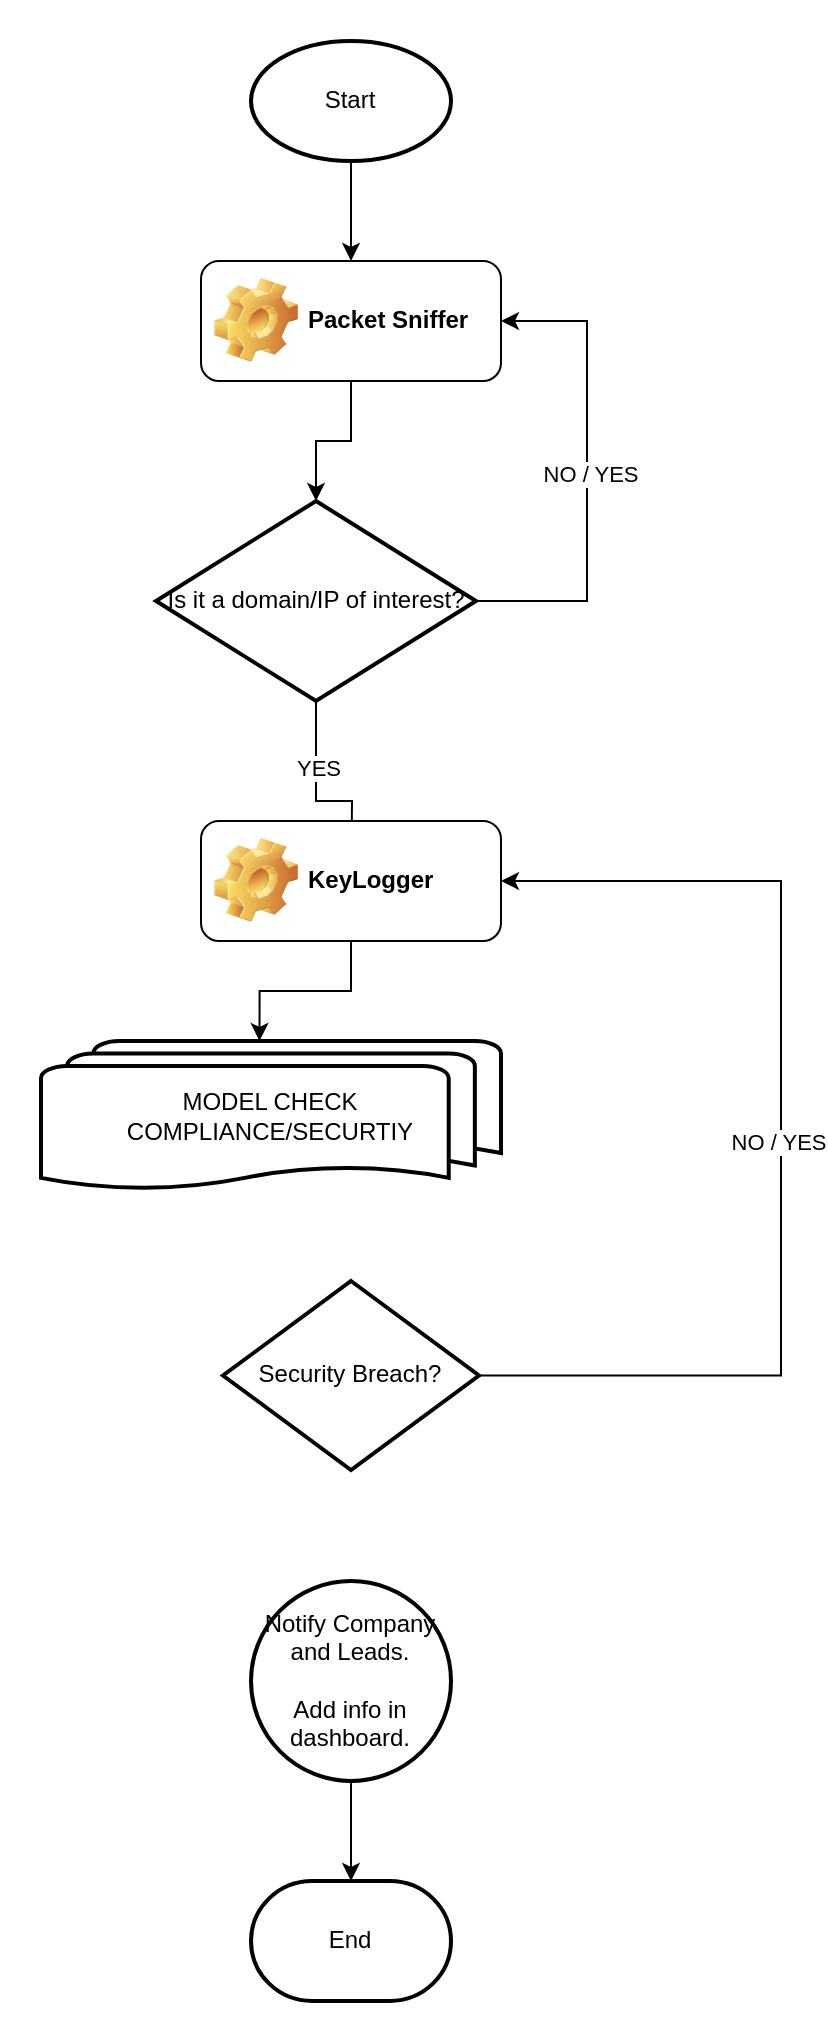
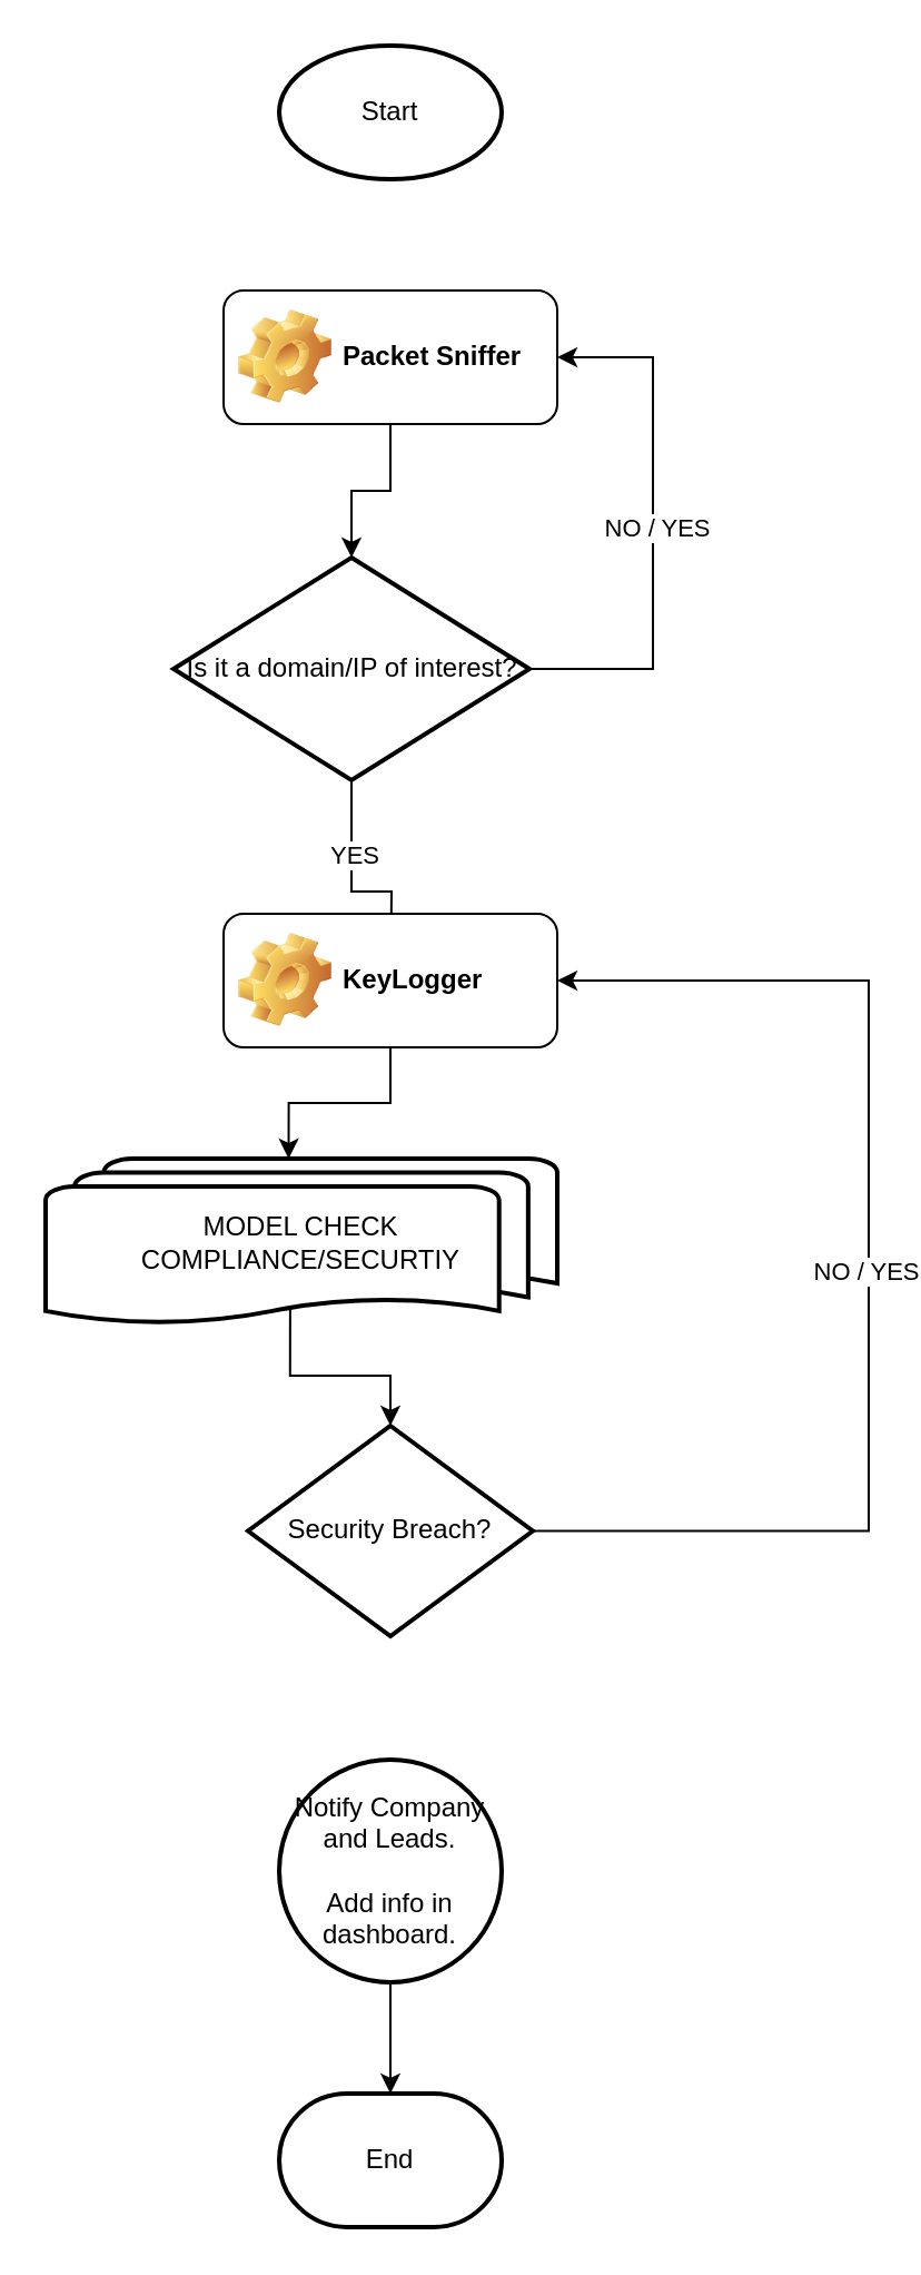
  <mxCell id="0" />
  <mxCell id="1" parent="0" />
  <mxCell id="2" style="edgeStyle=orthogonalEdgeStyle;rounded=0;orthogonalLoop=1;jettySize=auto;html=1;exitX=0.5;exitY=1;exitDx=0;exitDy=0;entryX=0.5;entryY=0;entryDx=0;entryDy=0;entryPerimeter=0;" edge="1" parent="1" source="3" target="8"><mxGeometry relative="1" as="geometry"><mxPoint x="175" y="240" as="targetPoint" /></mxGeometry></mxCell>
  <mxCell id="3" value="Packet Sniffer" style="label;whiteSpace=wrap;html=1;image=img/clipart/Gear_128x128.png" vertex="1" parent="1"><mxGeometry x="100" y="130" width="150" height="60" as="geometry" /></mxCell>
  <mxCell id="4" style="edgeStyle=orthogonalEdgeStyle;rounded=0;orthogonalLoop=1;jettySize=auto;html=1;" edge="1" parent="1" source="8"><mxGeometry relative="1" as="geometry"><mxPoint x="175" y="450" as="targetPoint" /></mxGeometry></mxCell>
  <mxCell id="5" value="YES" style="edgeLabel;html=1;align=center;verticalAlign=middle;resizable=0;points=[];" vertex="1" connectable="0" parent="4"><mxGeometry x="-0.104" y="2" relative="1" as="geometry"><mxPoint x="-2" y="-15" as="offset" /></mxGeometry></mxCell>
  <mxCell id="6" style="edgeStyle=orthogonalEdgeStyle;rounded=0;orthogonalLoop=1;jettySize=auto;html=1;exitX=1;exitY=0.5;exitDx=0;exitDy=0;exitPerimeter=0;entryX=1;entryY=0.5;entryDx=0;entryDy=0;" edge="1" parent="1" source="8" target="3"><mxGeometry relative="1" as="geometry"><mxPoint x="260" y="150" as="targetPoint" /><Array as="points"><mxPoint x="293" y="300" /><mxPoint x="293" y="160" /></Array></mxGeometry></mxCell>
  <mxCell id="7" value="NO / YES" style="edgeLabel;html=1;align=center;verticalAlign=middle;resizable=0;points=[];" vertex="1" connectable="0" parent="6"><mxGeometry x="0.007" y="-1" relative="1" as="geometry"><mxPoint y="1" as="offset" /></mxGeometry></mxCell>
  <mxCell id="8" value="Is it a domain/IP of interest?" style="strokeWidth=2;html=1;shape=mxgraph.flowchart.decision;whiteSpace=wrap;" vertex="1" parent="1"><mxGeometry x="77.5" y="250" width="160" height="100" as="geometry" /></mxCell>
  <mxCell id="9" value="KeyLogger" style="label;whiteSpace=wrap;html=1;image=img/clipart/Gear_128x128.png" vertex="1" parent="1"><mxGeometry x="100" y="410" width="150" height="60" as="geometry" /></mxCell>
- <mxCell id="10" style="edgeStyle=orthogonalEdgeStyle;rounded=0;orthogonalLoop=1;jettySize=auto;html=1;exitX=0.5;exitY=1;exitDx=0;exitDy=0;exitPerimeter=0;entryX=0.5;entryY=0;entryDx=0;entryDy=0;" edge="1" parent="1" source="11" target="3"><mxGeometry relative="1" as="geometry" /></mxCell>
  <mxCell id="11" value="Start" style="strokeWidth=2;html=1;shape=mxgraph.flowchart.start_1;whiteSpace=wrap;" vertex="1" parent="1"><mxGeometry x="125" y="20" width="100" height="60" as="geometry" /></mxCell>
  <mxCell id="12" value="MODEL CHECK COMPLIANCE/SECURTIY" style="strokeWidth=2;html=1;shape=mxgraph.flowchart.multi-document;whiteSpace=wrap;" vertex="1" parent="1"><mxGeometry x="20" y="520" width="230" height="75" as="geometry" /></mxCell>
  <mxCell id="13" style="edgeStyle=orthogonalEdgeStyle;rounded=0;orthogonalLoop=1;jettySize=auto;html=1;entryX=0.475;entryY=0;entryDx=0;entryDy=0;entryPerimeter=0;" edge="1" parent="1" source="9" target="12"><mxGeometry relative="1" as="geometry" /></mxCell>
  <mxCell id="14" style="edgeStyle=orthogonalEdgeStyle;rounded=0;orthogonalLoop=1;jettySize=auto;html=1;exitX=1;exitY=0.5;exitDx=0;exitDy=0;exitPerimeter=0;entryX=1;entryY=0.5;entryDx=0;entryDy=0;" edge="1" parent="1" source="16" target="9"><mxGeometry relative="1" as="geometry"><mxPoint x="390" y="440" as="targetPoint" /><Array as="points"><mxPoint x="390" y="687" /><mxPoint x="390" y="440" /></Array></mxGeometry></mxCell>
  <mxCell id="15" value="NO / YES" style="edgeLabel;html=1;align=center;verticalAlign=middle;resizable=0;points=[];" vertex="1" connectable="0" parent="14"><mxGeometry x="-0.003" y="2" relative="1" as="geometry"><mxPoint as="offset" /></mxGeometry></mxCell>
  <mxCell id="16" value="Security Breach?" style="strokeWidth=2;html=1;shape=mxgraph.flowchart.decision;whiteSpace=wrap;" vertex="1" parent="1"><mxGeometry x="111" y="640" width="128" height="94.5" as="geometry" /></mxCell>
+ <mxCell id="17" style="edgeStyle=orthogonalEdgeStyle;rounded=0;orthogonalLoop=1;jettySize=auto;html=1;exitX=0.478;exitY=0.9;exitDx=0;exitDy=0;exitPerimeter=0;entryX=0.5;entryY=0;entryDx=0;entryDy=0;entryPerimeter=0;" edge="1" parent="1" source="12" target="16"><mxGeometry relative="1" as="geometry" /></mxCell>
  <mxCell id="18" value="End" style="strokeWidth=2;html=1;shape=mxgraph.flowchart.terminator;whiteSpace=wrap;" vertex="1" parent="1"><mxGeometry x="125" y="940" width="100" height="60" as="geometry" /></mxCell>
  <mxCell id="19" value="Notify Company and Leads.&lt;div&gt;&lt;br&gt;&lt;/div&gt;&lt;div&gt;Add info in dashboard.&lt;/div&gt;" style="ellipse;whiteSpace=wrap;html=1;absoluteArcSize=1;arcSize=14;strokeWidth=2;" vertex="1" parent="1"><mxGeometry x="125" y="790" width="100" height="100" as="geometry" /></mxCell>
  <mxCell id="20" style="edgeStyle=orthogonalEdgeStyle;rounded=0;orthogonalLoop=1;jettySize=auto;html=1;exitX=0.5;exitY=1;exitDx=0;exitDy=0;entryX=0.5;entryY=0;entryDx=0;entryDy=0;entryPerimeter=0;" edge="1" parent="1" source="19" target="18"><mxGeometry relative="1" as="geometry" /></mxCell>
